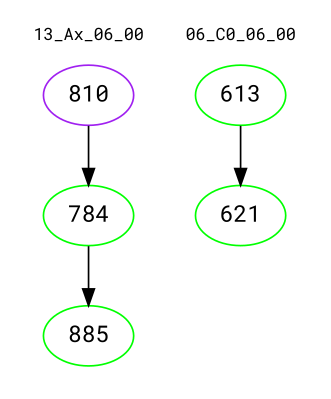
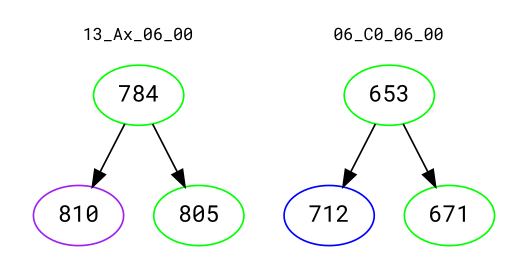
  digraph {
    fontname="Roboto Mono"
    node [color=green fontname="Roboto Mono"]
    edge [color=black fontname="Roboto Mono"]
    n1 [label=784]
    n2 [color=purple label=810]
-   n3 [label=885]
-   n4 [label=613]
-   n6 [label=621]
+   n3 [label=805]
+   n4 [label=653]
+   n5 [color=blue label=712]
+   n6 [label=671]
    subgraph cluster_1 {
      color=white
      fontsize=10
      label="13_Ax_06_00"
      n1
      n2
      n3
    }
    subgraph cluster_2 {
      color=white
      fontsize=10
      label="06_C0_06_00"
      n4
+     n5
      n6
    }
-   n2 -> n1
+   n1 -> n2
    n1 -> n3
+   n4 -> n5
    n4 -> n6
  }
